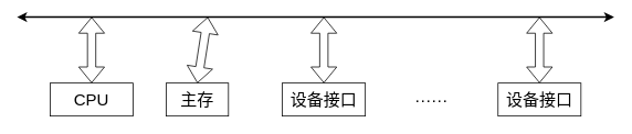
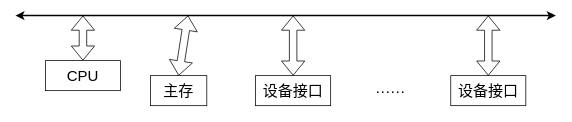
  <mxCell id="0" />
  <mxCell id="1" parent="0" />
- <mxCell id="2" value="CPU" style="rounded=0;whiteSpace=wrap;html=1;fontSize=20;fontColor=#000000;fillColor=none;" parent="1" vertex="1"><mxGeometry x="60" y="100" width="100" height="40" as="geometry" /></mxCell>
+ <mxCell id="2" value="CPU" style="rounded=0;whiteSpace=wrap;html=1;fontSize=20;fontColor=#000000;fillColor=none;" parent="1" vertex="1"><mxGeometry x="60" y="80" width="100" height="40" as="geometry" /></mxCell>
  <mxCell id="3" value="" style="endArrow=classic;startArrow=classic;html=1;rounded=0;strokeColor=#000000;strokeWidth=1;fontSize=20;fontColor=#000000;exitX=0.5;exitY=0;exitDx=0;exitDy=0;shape=flexArrow;" parent="1" source="2" edge="1"><mxGeometry width="50" height="50" relative="1" as="geometry"><mxPoint x="340" y="320" as="sourcePoint" /><mxPoint x="110" y="20" as="targetPoint" /></mxGeometry></mxCell>
  <mxCell id="4" value="" style="endArrow=classic;startArrow=classic;html=1;rounded=0;strokeColor=#000000;strokeWidth=2;fontSize=20;fontColor=#000000;" parent="1" edge="1"><mxGeometry width="100" height="100" relative="1" as="geometry"><mxPoint x="20" y="20" as="sourcePoint" /><mxPoint x="740" y="20" as="targetPoint" /></mxGeometry></mxCell>
  <mxCell id="5" value="主存" style="rounded=0;whiteSpace=wrap;html=1;fontSize=20;fontColor=#000000;fillColor=none;" parent="1" vertex="1"><mxGeometry x="200" y="100" width="75" height="40" as="geometry" /></mxCell>
  <mxCell id="6" value="" style="endArrow=classic;startArrow=classic;html=1;rounded=0;strokeColor=#000000;strokeWidth=1;fontSize=20;fontColor=#000000;exitX=0.5;exitY=0;exitDx=0;exitDy=0;shape=flexArrow;" parent="1" source="5" edge="1"><mxGeometry width="50" height="50" relative="1" as="geometry"><mxPoint x="480" y="320" as="sourcePoint" /><mxPoint x="250" y="20" as="targetPoint" /></mxGeometry></mxCell>
  <mxCell id="7" value="设备接口" style="rounded=0;whiteSpace=wrap;html=1;fontSize=20;fontColor=#000000;fillColor=none;" parent="1" vertex="1"><mxGeometry x="340" y="100" width="100" height="40" as="geometry" /></mxCell>
  <mxCell id="8" value="" style="endArrow=classic;startArrow=classic;html=1;rounded=0;strokeColor=#000000;strokeWidth=1;fontSize=20;fontColor=#000000;exitX=0.5;exitY=0;exitDx=0;exitDy=0;shape=flexArrow;" parent="1" source="7" edge="1"><mxGeometry width="50" height="50" relative="1" as="geometry"><mxPoint x="620" y="320" as="sourcePoint" /><mxPoint x="390" y="20" as="targetPoint" /></mxGeometry></mxCell>
  <mxCell id="9" value="······" style="text;html=1;strokeColor=none;fillColor=none;align=center;verticalAlign=middle;whiteSpace=wrap;rounded=0;fontSize=20;fontColor=#000000;" parent="1" vertex="1"><mxGeometry x="470" y="100" width="100" height="40" as="geometry" /></mxCell>
  <mxCell id="10" value="设备接口" style="rounded=0;whiteSpace=wrap;html=1;fontSize=20;fontColor=#000000;fillColor=none;" parent="1" vertex="1"><mxGeometry x="600" y="100" width="100" height="40" as="geometry" /></mxCell>
  <mxCell id="11" value="" style="endArrow=classic;startArrow=classic;html=1;rounded=0;strokeColor=#000000;strokeWidth=1;fontSize=20;fontColor=#000000;exitX=0.5;exitY=0;exitDx=0;exitDy=0;shape=flexArrow;" parent="1" source="10" edge="1"><mxGeometry width="50" height="50" relative="1" as="geometry"><mxPoint x="880" y="320" as="sourcePoint" /><mxPoint x="650" y="20" as="targetPoint" /></mxGeometry></mxCell>
